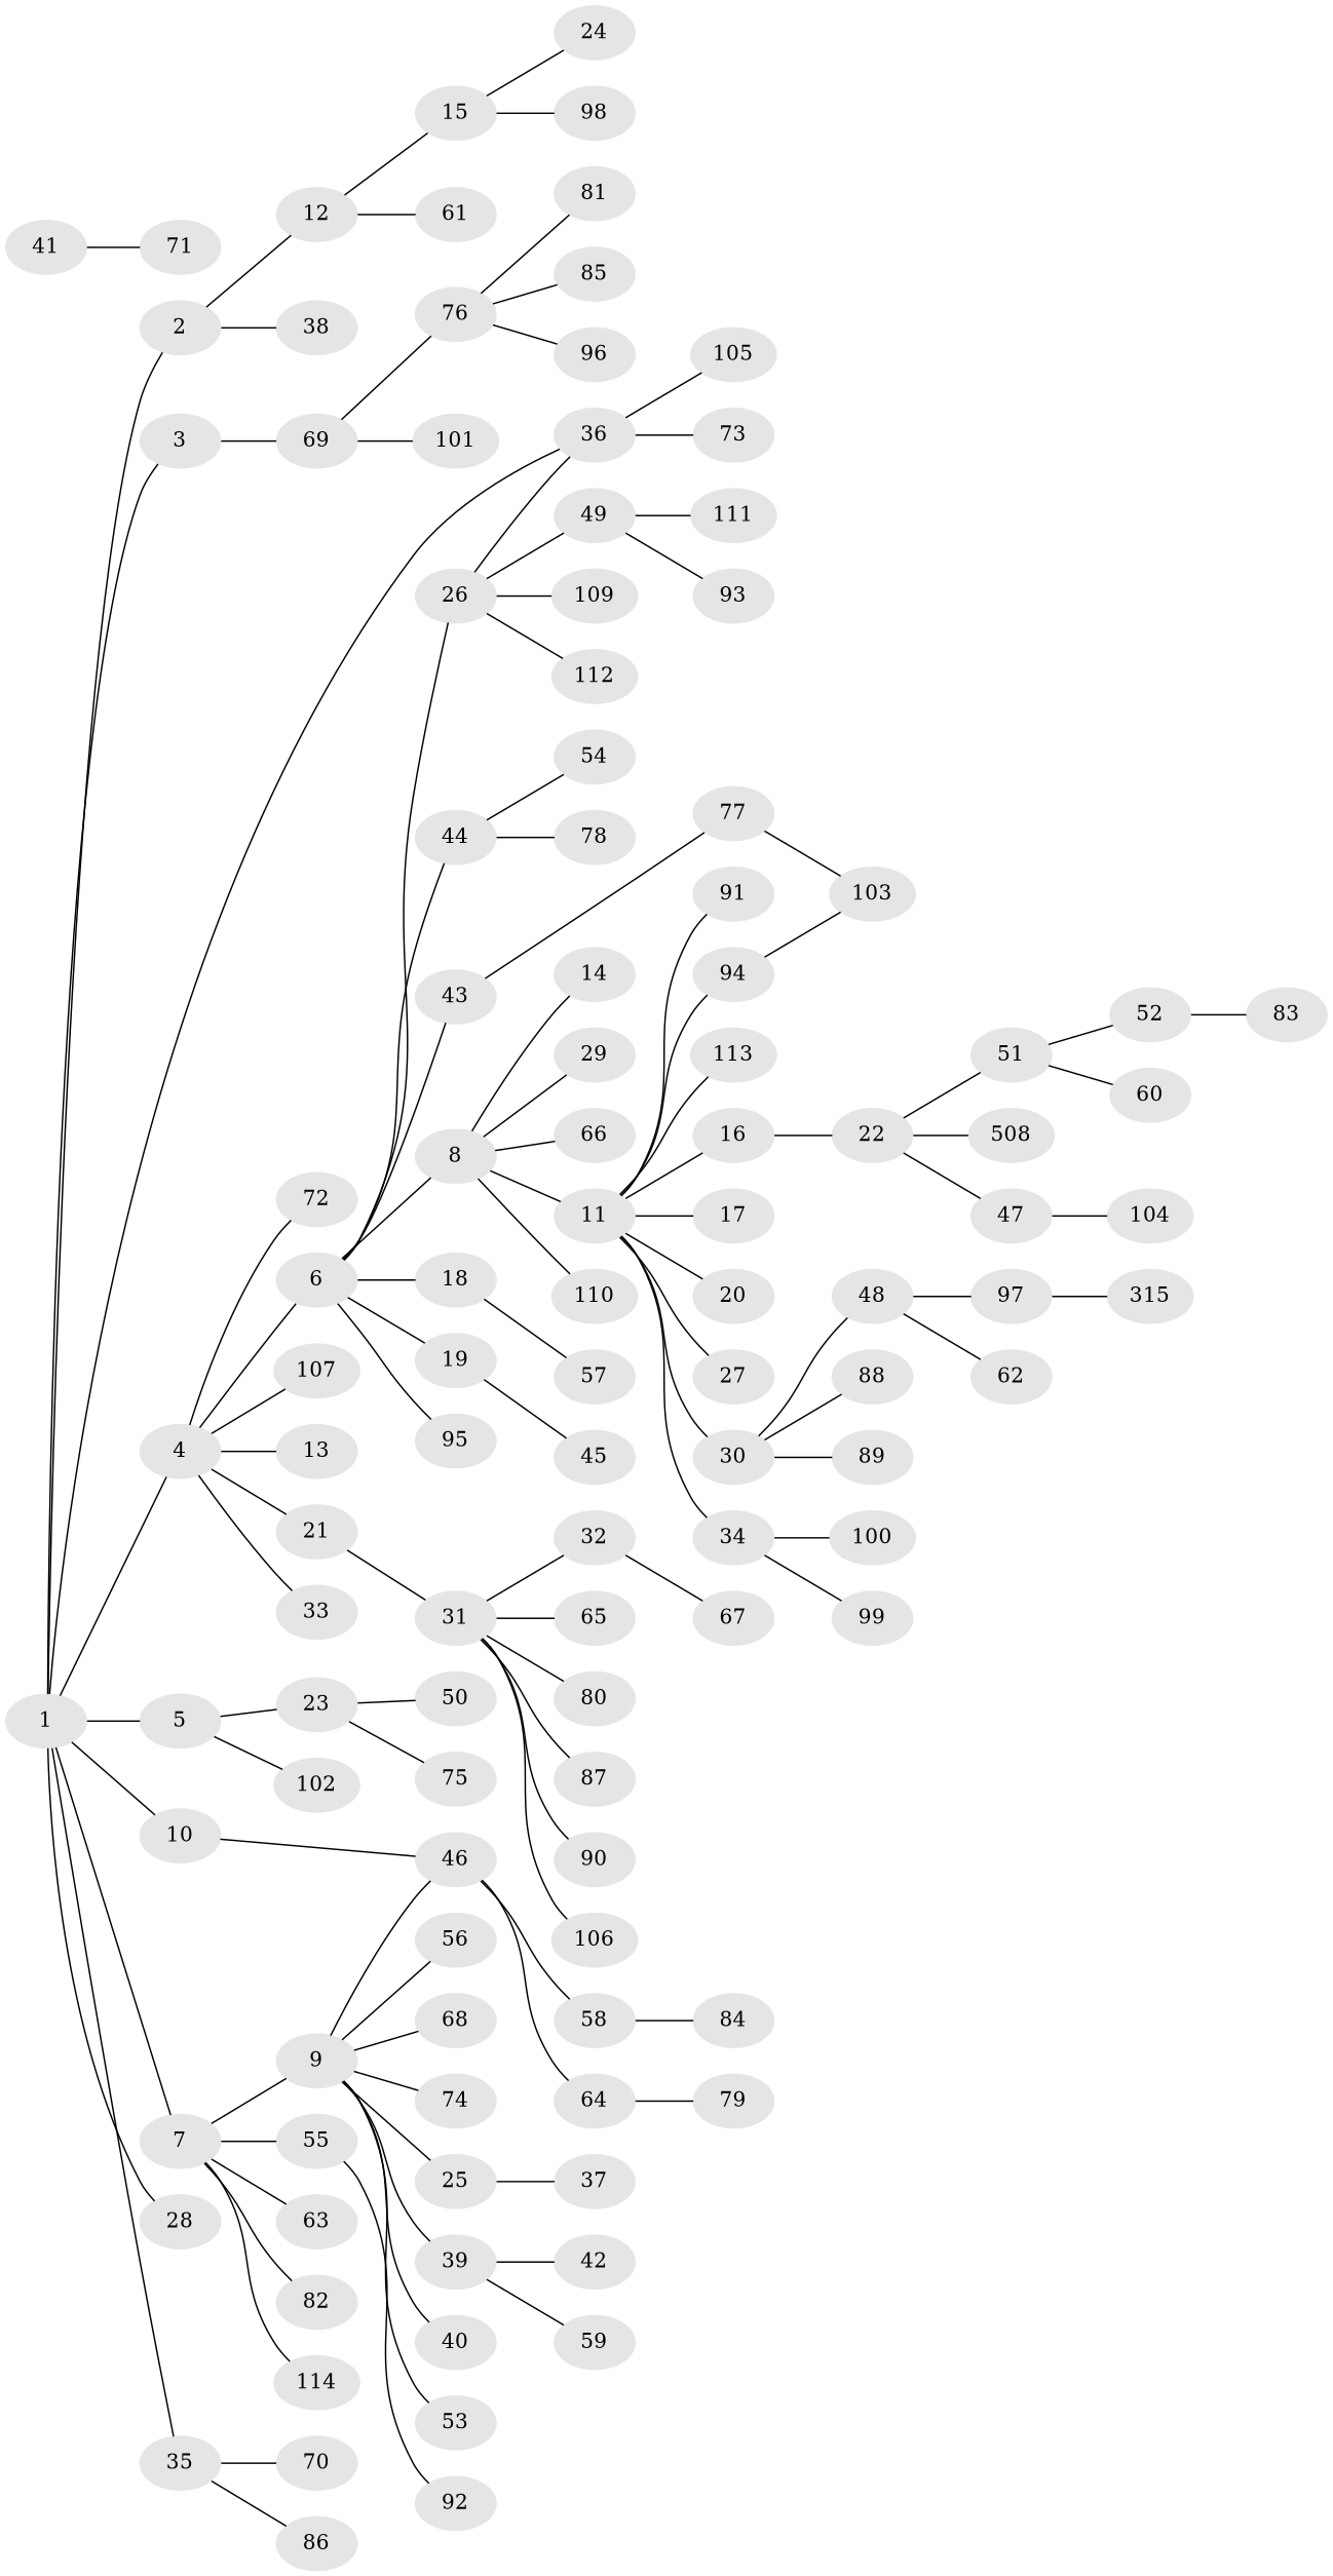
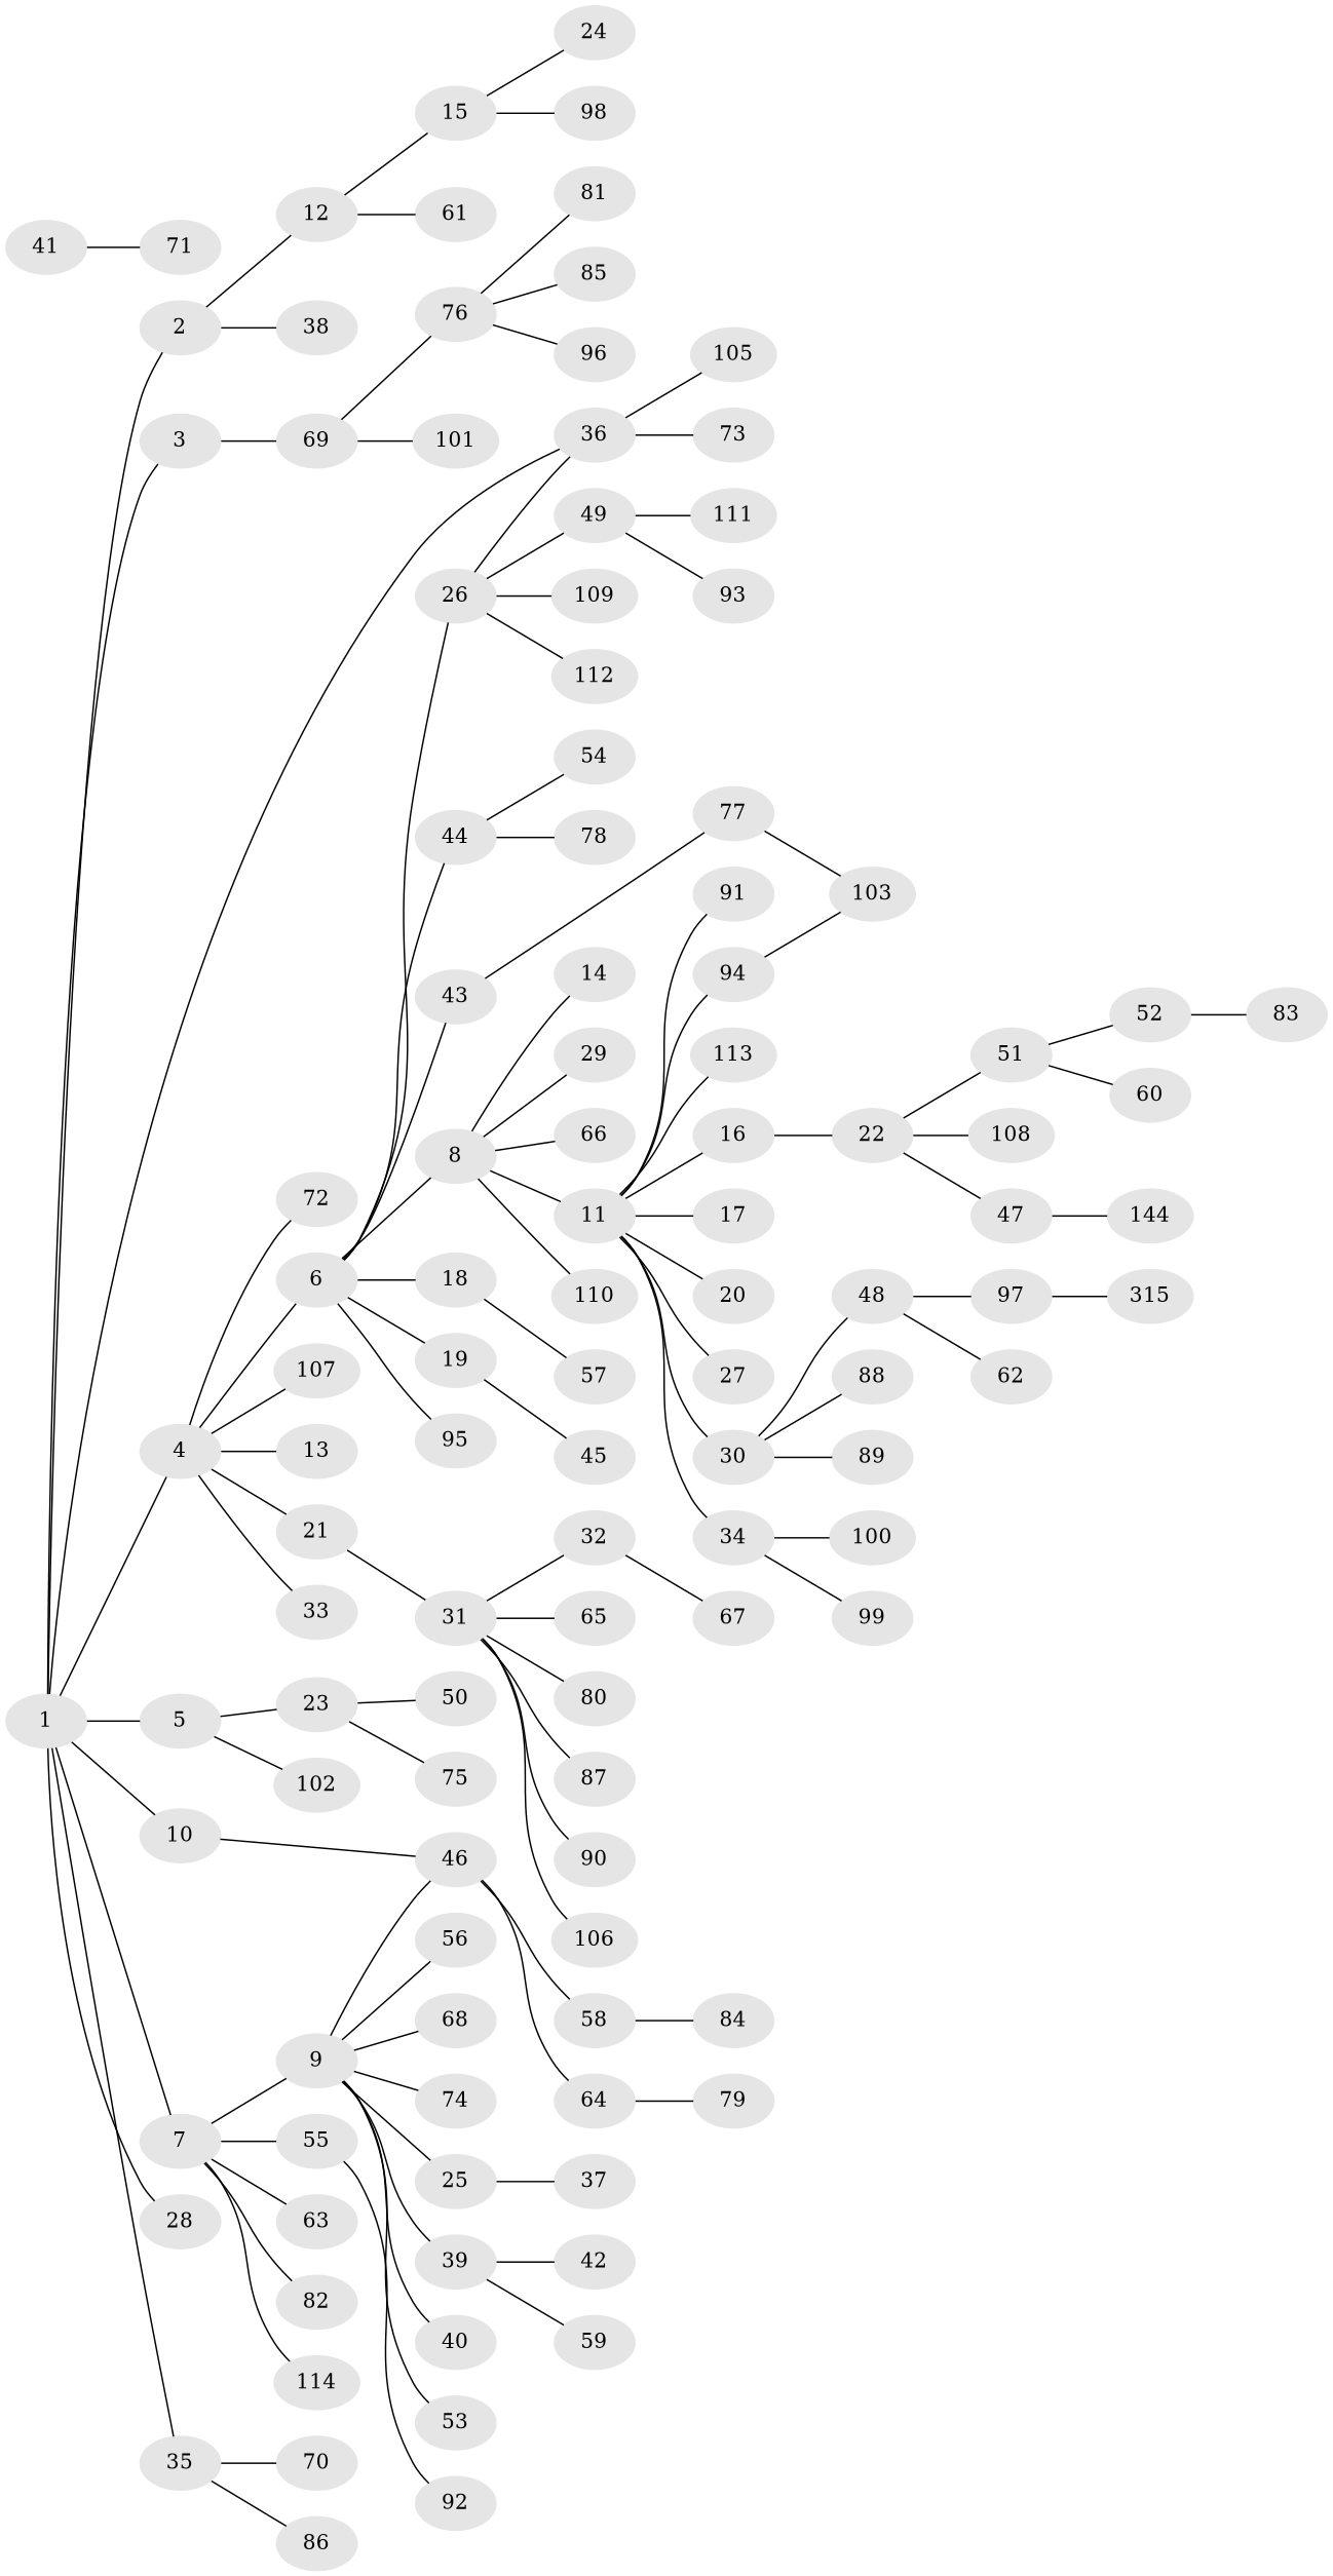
  graph {
    rankdir=LR
    node [color=gray90 style=filled]
    1
    2
    3
    4
    5
    7
    10
    28
    35
    36
    12
    38
    69
    6
    13
    21
    33
    72
    107
    23
    102
    9
    55
    63
    82
    114
    46
    70
    86
    73
    105
    15
    61
    76
    101
    8
    18
    19
    26
    43
    44
    95
    31
    50
    75
    11
    14
    29
    66
    110
    57
    45
    49
    109
    112
    77
    54
    78
    25
    39
    40
    53
    56
    68
    74
    92
    16
    17
    20
    27
    30
    34
    91
    94
    113
    37
    42
    59
    58
    64
    22
    48
    88
    89
    100
    99
    103
    24
    98
    41
    71
    47
    51
-   108 [label=508]
+   108
    32
    65
    80
    87
    90
    106
-   104
+   104 [label=144]
    52
    60
    93
    111
    62
    97
    67
    84
    79
    n111 [label=315]
    83
    81
    85
    96
    1 -- 2
    1 -- 3
    1 -- 4
    1 -- 5
    1 -- 7
    1 -- 10
    1 -- 28
    1 -- 35
    1 -- 36
    2 -- 12
    2 -- 38
    3 -- 69
    4 -- 6
    4 -- 13
    4 -- 21
    4 -- 33
    4 -- 72
    4 -- 107
    5 -- 23
    5 -- 102
    7 -- 9
    7 -- 55
    7 -- 63
    7 -- 82
    7 -- 114
    10 -- 46
    35 -- 70
    35 -- 86
    36 -- 73
    36 -- 105
    12 -- 15
    12 -- 61
    69 -- 76
    69 -- 101
    6 -- 8
    6 -- 18
    6 -- 19
    6 -- 26
    6 -- 43
    6 -- 44
    6 -- 95
    21 -- 31
    23 -- 50
    23 -- 75
    9 -- 46
    9 -- 25
    9 -- 39
    9 -- 40
    9 -- 53
    9 -- 56
    9 -- 68
    9 -- 74
    55 -- 92
    46 -- 58
    46 -- 64
    15 -- 24
    15 -- 98
    76 -- 81
    76 -- 85
    76 -- 96
    8 -- 11
    8 -- 14
    8 -- 29
    8 -- 66
    8 -- 110
    18 -- 57
    19 -- 45
    26 -- 36
    26 -- 49
    26 -- 109
    26 -- 112
    43 -- 77
    44 -- 54
    44 -- 78
    31 -- 32
    31 -- 65
    31 -- 80
    31 -- 87
    31 -- 90
    31 -- 106
    11 -- 16
    11 -- 17
    11 -- 20
    11 -- 27
    11 -- 30
    11 -- 34
    11 -- 91
    11 -- 94
    11 -- 113
    49 -- 93
    49 -- 111
    77 -- 103
    25 -- 37
    39 -- 42
    39 -- 59
    16 -- 22
    30 -- 48
    30 -- 88
    30 -- 89
    34 -- 100
    34 -- 99
    94 -- 103
    58 -- 84
    64 -- 79
    22 -- 47
    22 -- 51
    22 -- 108
    48 -- 62
    48 -- 97
    41 -- 71
    47 -- 104
    51 -- 52
    51 -- 60
    32 -- 67
    52 -- 83
    97 -- n111
  }
